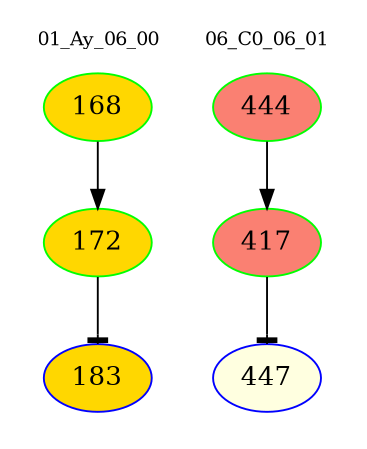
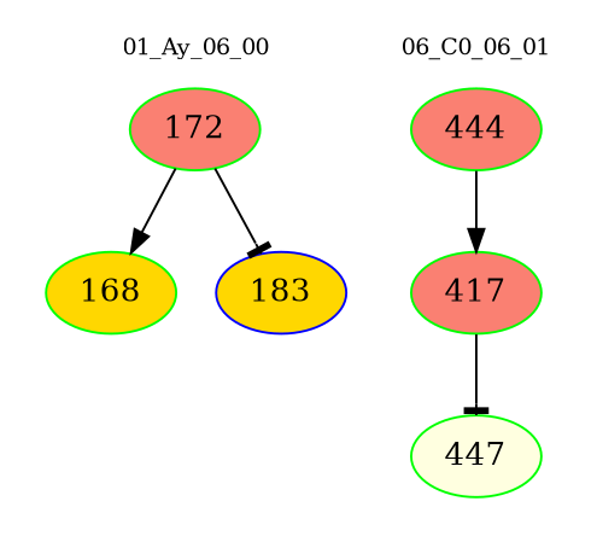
  digraph {
    node [color=green fillcolor=salmon style=filled]
    edge [arrowhead=normal color=black]
-   n1 [fillcolor=gold label=172]
+   n1 [label=172]
    n2 [fillcolor=gold label=168]
    n3 [color=blue fillcolor=gold label=183]
    n4 [label=444]
    n5 [label=417]
-   n6 [color=blue fillcolor=lightyellow label=447]
+   n6 [fillcolor=lightyellow label=447]
    subgraph cluster_1 {
      color=white
      fontsize=10
      label="01_Ay_06_00"
      n1
      n2
      n3
    }
    subgraph cluster_2 {
      color=white
      fontsize=10
      label="06_C0_06_01"
      n4
      n5
      n6
    }
-   n2 -> n1
+   n1 -> n2
    n1 -> n3 [arrowhead=tee]
    n4 -> n5
    n5 -> n6 [arrowhead=tee]
  }
